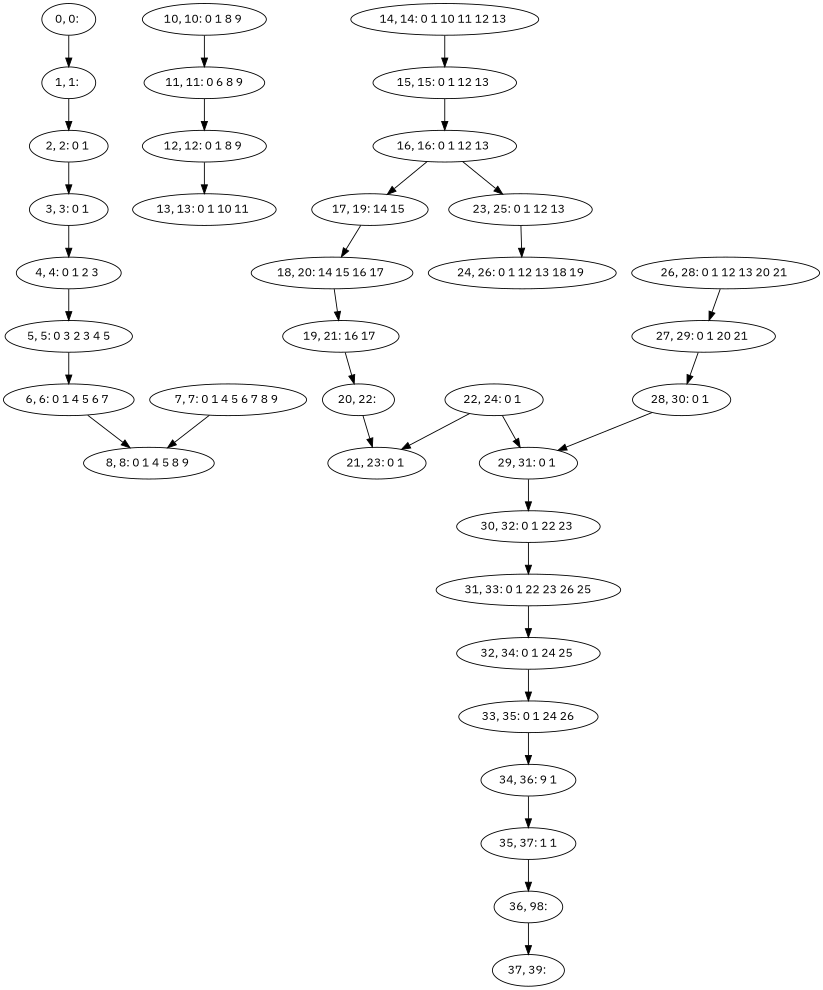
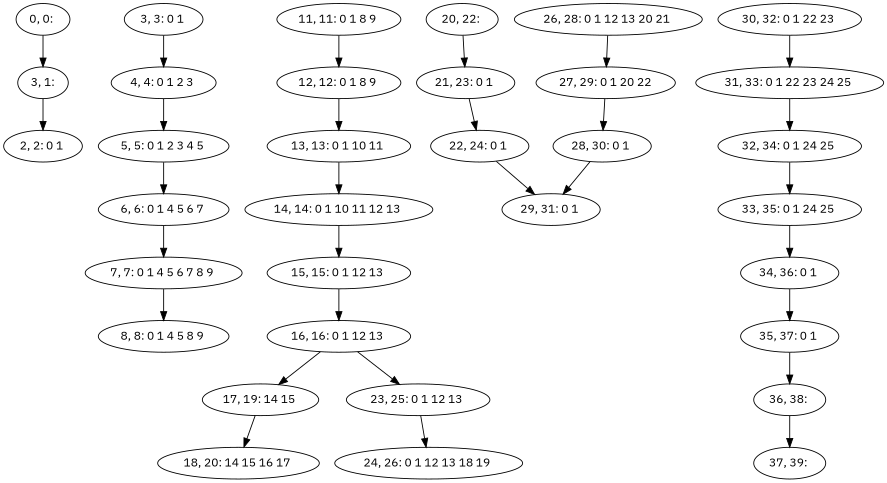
  digraph {
    fontname="IBM Plex Sans"
    node [fontname="IBM Plex Sans"]
    edge [fontname="IBM Plex Sans"]
    n1 [label="0, 0: "]
-   n2 [label="1, 1: "]
+   n2 [label="3, 1:"]
    n3 [label="2, 2: 0 1 "]
    n4 [label="3, 3: 0 1 "]
    n5 [label="4, 4: 0 1 2 3 "]
-   n6 [label="5, 5: 0 3 2 3 4 5"]
+   n6 [label="5, 5: 0 1 2 3 4 5 "]
    n7 [label="6, 6: 0 1 4 5 6 7 "]
    n8 [label="7, 7: 0 1 4 5 6 7 8 9 "]
    n9 [label="8, 8: 0 1 4 5 8 9 "]
-   n10 [label="10, 10: 0 1 8 9 "]
-   n11 [label="11, 11: 0 6 8 9"]
+   n11 [label="11, 11: 0 1 8 9 "]
    n12 [label="12, 12: 0 1 8 9 "]
    n13 [label="13, 13: 0 1 10 11 "]
    n14 [label="14, 14: 0 1 10 11 12 13 "]
    n15 [label="15, 15: 0 1 12 13 "]
    n16 [label="16, 16: 0 1 12 13 "]
    n17 [label="17, 19: 14 15 "]
    n18 [label="23, 25: 0 1 12 13 "]
    n19 [label="18, 20: 14 15 16 17 "]
    n20 [label="24, 26: 0 1 12 13 18 19 "]
-   n21 [label="19, 21: 16 17 "]
    n22 [label="20, 22: "]
    n23 [label="21, 23: 0 1 "]
    n24 [label="22, 24: 0 1 "]
    n25 [label="29, 31: 0 1 "]
    n26 [label="30, 32: 0 1 22 23 "]
    n27 [label="26, 28: 0 1 12 13 20 21 "]
-   n28 [label="27, 29: 0 1 20 21 "]
+   n28 [label="27, 29: 0 1 20 22"]
    n29 [label="28, 30: 0 1 "]
-   n30 [label="31, 33: 0 1 22 23 26 25"]
+   n30 [label="31, 33: 0 1 22 23 24 25 "]
    n31 [label="32, 34: 0 1 24 25 "]
-   n32 [label="33, 35: 0 1 24 26"]
-   n33 [label="34, 36: 9 1"]
-   n34 [label="35, 37: 1 1"]
-   n35 [label="36, 98:"]
+   n32 [label="33, 35: 0 1 24 25 "]
+   n33 [label="34, 36: 0 1 "]
+   n34 [label="35, 37: 0 1 "]
+   n35 [label="36, 38: "]
    n36 [label="37, 39: "]
    n1 -> n2
    n2 -> n3
-   n3 -> n4
    n4 -> n5
    n5 -> n6
    n6 -> n7
-   n7 -> n9
+   n7 -> n8
    n8 -> n9
-   n10 -> n11
    n11 -> n12
    n12 -> n13
+   n13 -> n14
    n14 -> n15
    n15 -> n16
    n16 -> n17
    n16 -> n18
    n17 -> n19
    n18 -> n20
-   n19 -> n21
-   n21 -> n22
    n22 -> n23
-   n24 -> n23
+   n23 -> n24
    n24 -> n25
-   n25 -> n26
    n26 -> n30
    n27 -> n28
    n28 -> n29
    n29 -> n25
    n30 -> n31
    n31 -> n32
    n32 -> n33
    n33 -> n34
    n34 -> n35
    n35 -> n36
  }
